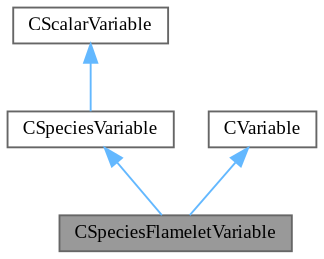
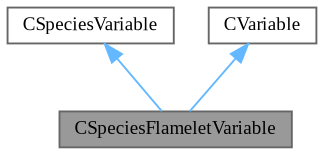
  digraph {
    fontname="Liberation Serif"
    node [color=gray40 fillcolor=white fontname="Liberation Serif" fontsize=10 shape=box style=filled]
    edge [color=steelblue1 dir=back fontname="Liberation Serif" fontsize=10 labelfontname=Helvetica labelfontsize=10 style=solid]
    n1 [fillcolor=grey60 fontcolor=black height=0.2 label=CSpeciesFlameletVariable width=0.4]
    n2 [height=0.2 label=CSpeciesVariable width=0.4]
-   n3 [height=0.2 label=CScalarVariable width=0.4]
    n4 [height=0.2 label=CVariable width=0.4]
    n2 -> n1
-   n3 -> n2
    n4 -> n1
  }
